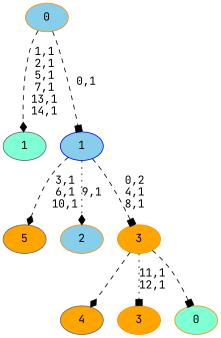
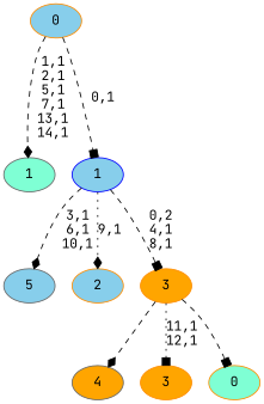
  digraph {
    fontname="JetBrains Mono"
    node [style=filled fillcolor=orange color=darkorange fontname="JetBrains Mono"]
    edge [style=dashed arrowhead=diamond fontname="JetBrains Mono"]
-   n1 [label=5 color=gray40]
+   n1 [label=5 fillcolor=skyblue color=gray40]
    n2 [label=4 color=gray40]
    n3 [label=3]
    n4 [label=2 fillcolor=skyblue]
    n5 [label=1 fillcolor=aquamarine color=gray40]
    n6 [label=0 fillcolor=aquamarine]
    3
    1 [fillcolor=skyblue color=blue]
    0 [fillcolor=skyblue]
    3 -> n2
    3 -> n3 [label="11,1\n12,1" style=dotted arrowhead=box]
    3 -> n6 [arrowhead=box]
    1 -> n1 [label="3,1\n6,1\n10,1"]
    1 -> n4 [label="9,1" style=dotted]
    1 -> 3 [label="0,2\n4,1\n8,1" arrowhead=box]
    0 -> n5 [label="1,1\n2,1\n5,1\n7,1\n13,1\n14,1"]
    0 -> 1 [label="0,1" arrowhead=box]
  }
